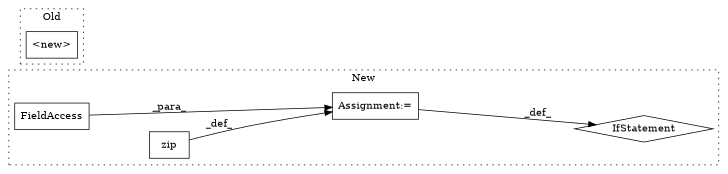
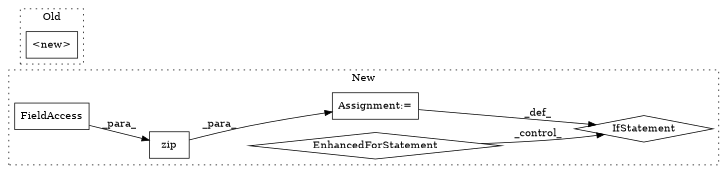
  digraph {
    rankdir=LR
    node [l="66,2" s="753,873" shape=box]
    n1 [a=32 l="4,1" label=zip s="827,872"]
    n2 [a=7 label="Assignment:="]
    n3 [a=22 l=24 label=FieldAccess s=848]
+   n4 [a=70 label=EnhancedForStatement shape=diamond]
    n5 [a=25 l="4,2" label=IfStatement s="883,908" shape=diamond]
    n6 [a=46 l="6,2" label="<new>" s="5144,5169"]
    subgraph cluster_1 {
      label=New
      style=dotted
      n1
      n2
      n3
+     n4
      n5
    }
    subgraph cluster_2 {
      label=Old
      style=dotted
      n6
    }
-   n1 -> n2 [label=_def_]
+   n1 -> n2 [label=_para_]
    n2 -> n5 [label=_def_]
-   n3 -> n2 [label=_para_]
+   n3 -> n1 [label=_para_]
+   n4 -> n5 [label=_control_]
  }
